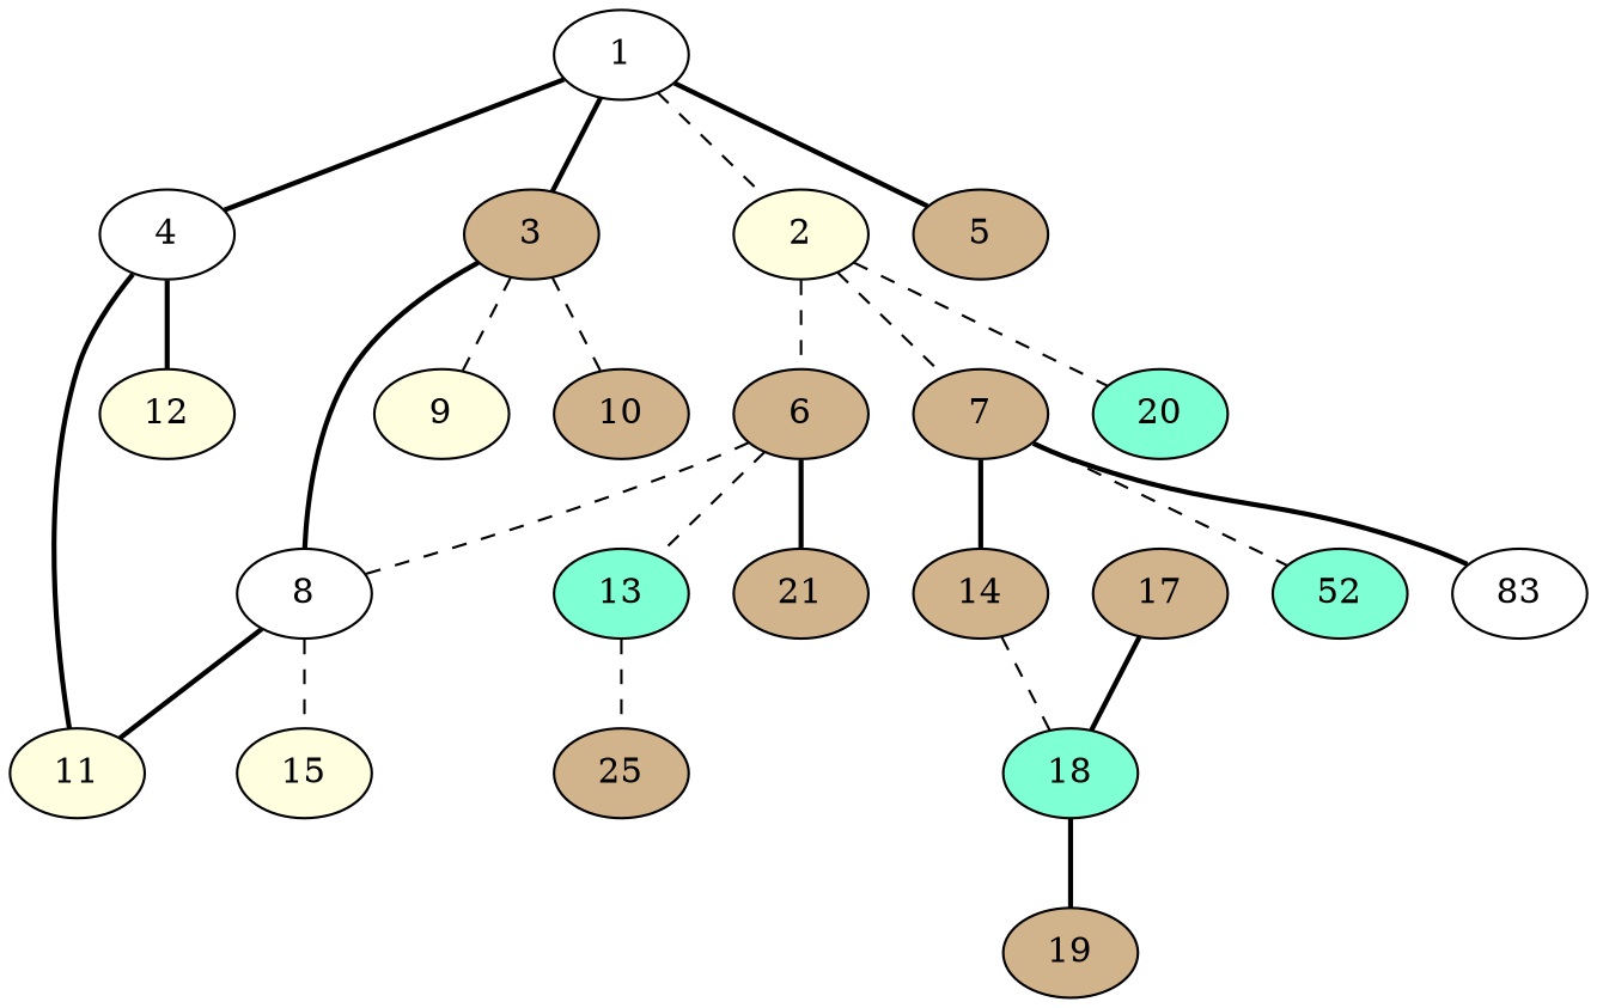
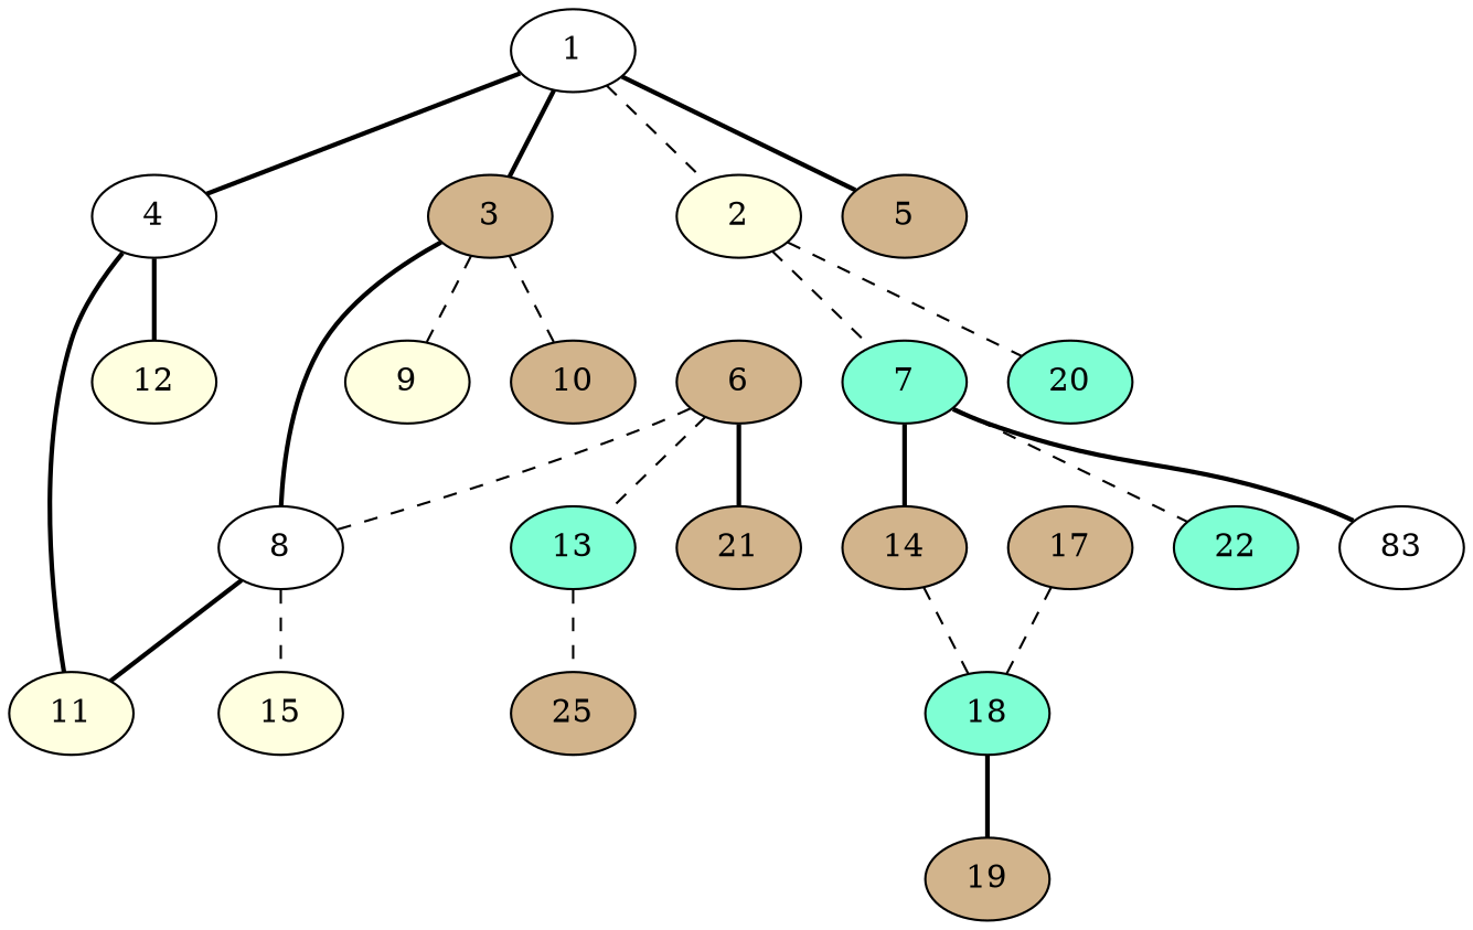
  graph {
    node [chem=C fillcolor=tan style=filled]
    edge [style=dashed valence=1]
    1 [fillcolor=white]
    2 [fillcolor=lightyellow]
    3
    4 [fillcolor=white]
    5 [chem=Cl]
    6
-   7
+   7 [fillcolor=aquamarine]
    20 [chem=H fillcolor=aquamarine]
    8 [fillcolor=white]
    9 [chem=Cl fillcolor=lightyellow]
    10 [chem=Cl]
    11 [fillcolor=lightyellow]
    12 [chem=Cl fillcolor=lightyellow]
    13 [fillcolor=aquamarine]
    21 [chem=H]
    14 [chem=O]
-   22 [chem=H fillcolor=aquamarine label=52]
+   22 [chem=H fillcolor=aquamarine]
    n18 [chem=H fillcolor=white label=83]
    15 [chem=Cl fillcolor=lightyellow]
    25 [chem=H]
    18 [chem=S fillcolor=aquamarine]
    17 [chem=O]
    19 [chem=O]
    1 -- 2
    1 -- 3 [style=bold]
    1 -- 4 [style=bold]
    1 -- 5 [style=bold]
-   2 -- 6
    2 -- 7
    2 -- 20
    3 -- 8 [style=bold]
    3 -- 9
    3 -- 10
    4 -- 11 [style=bold valence=2]
    4 -- 12 [style=bold]
    6 -- 8
    6 -- 13
    6 -- 21 [style=bold]
    7 -- 14 [style=bold]
    7 -- 22
    7 -- n18 [style=bold]
    8 -- 11 [style=bold]
    8 -- 15
    13 -- 25
    14 -- 18
    18 -- 19 [style=bold valence=2]
-   17 -- 18 [style=bold]
+   17 -- 18
  }
